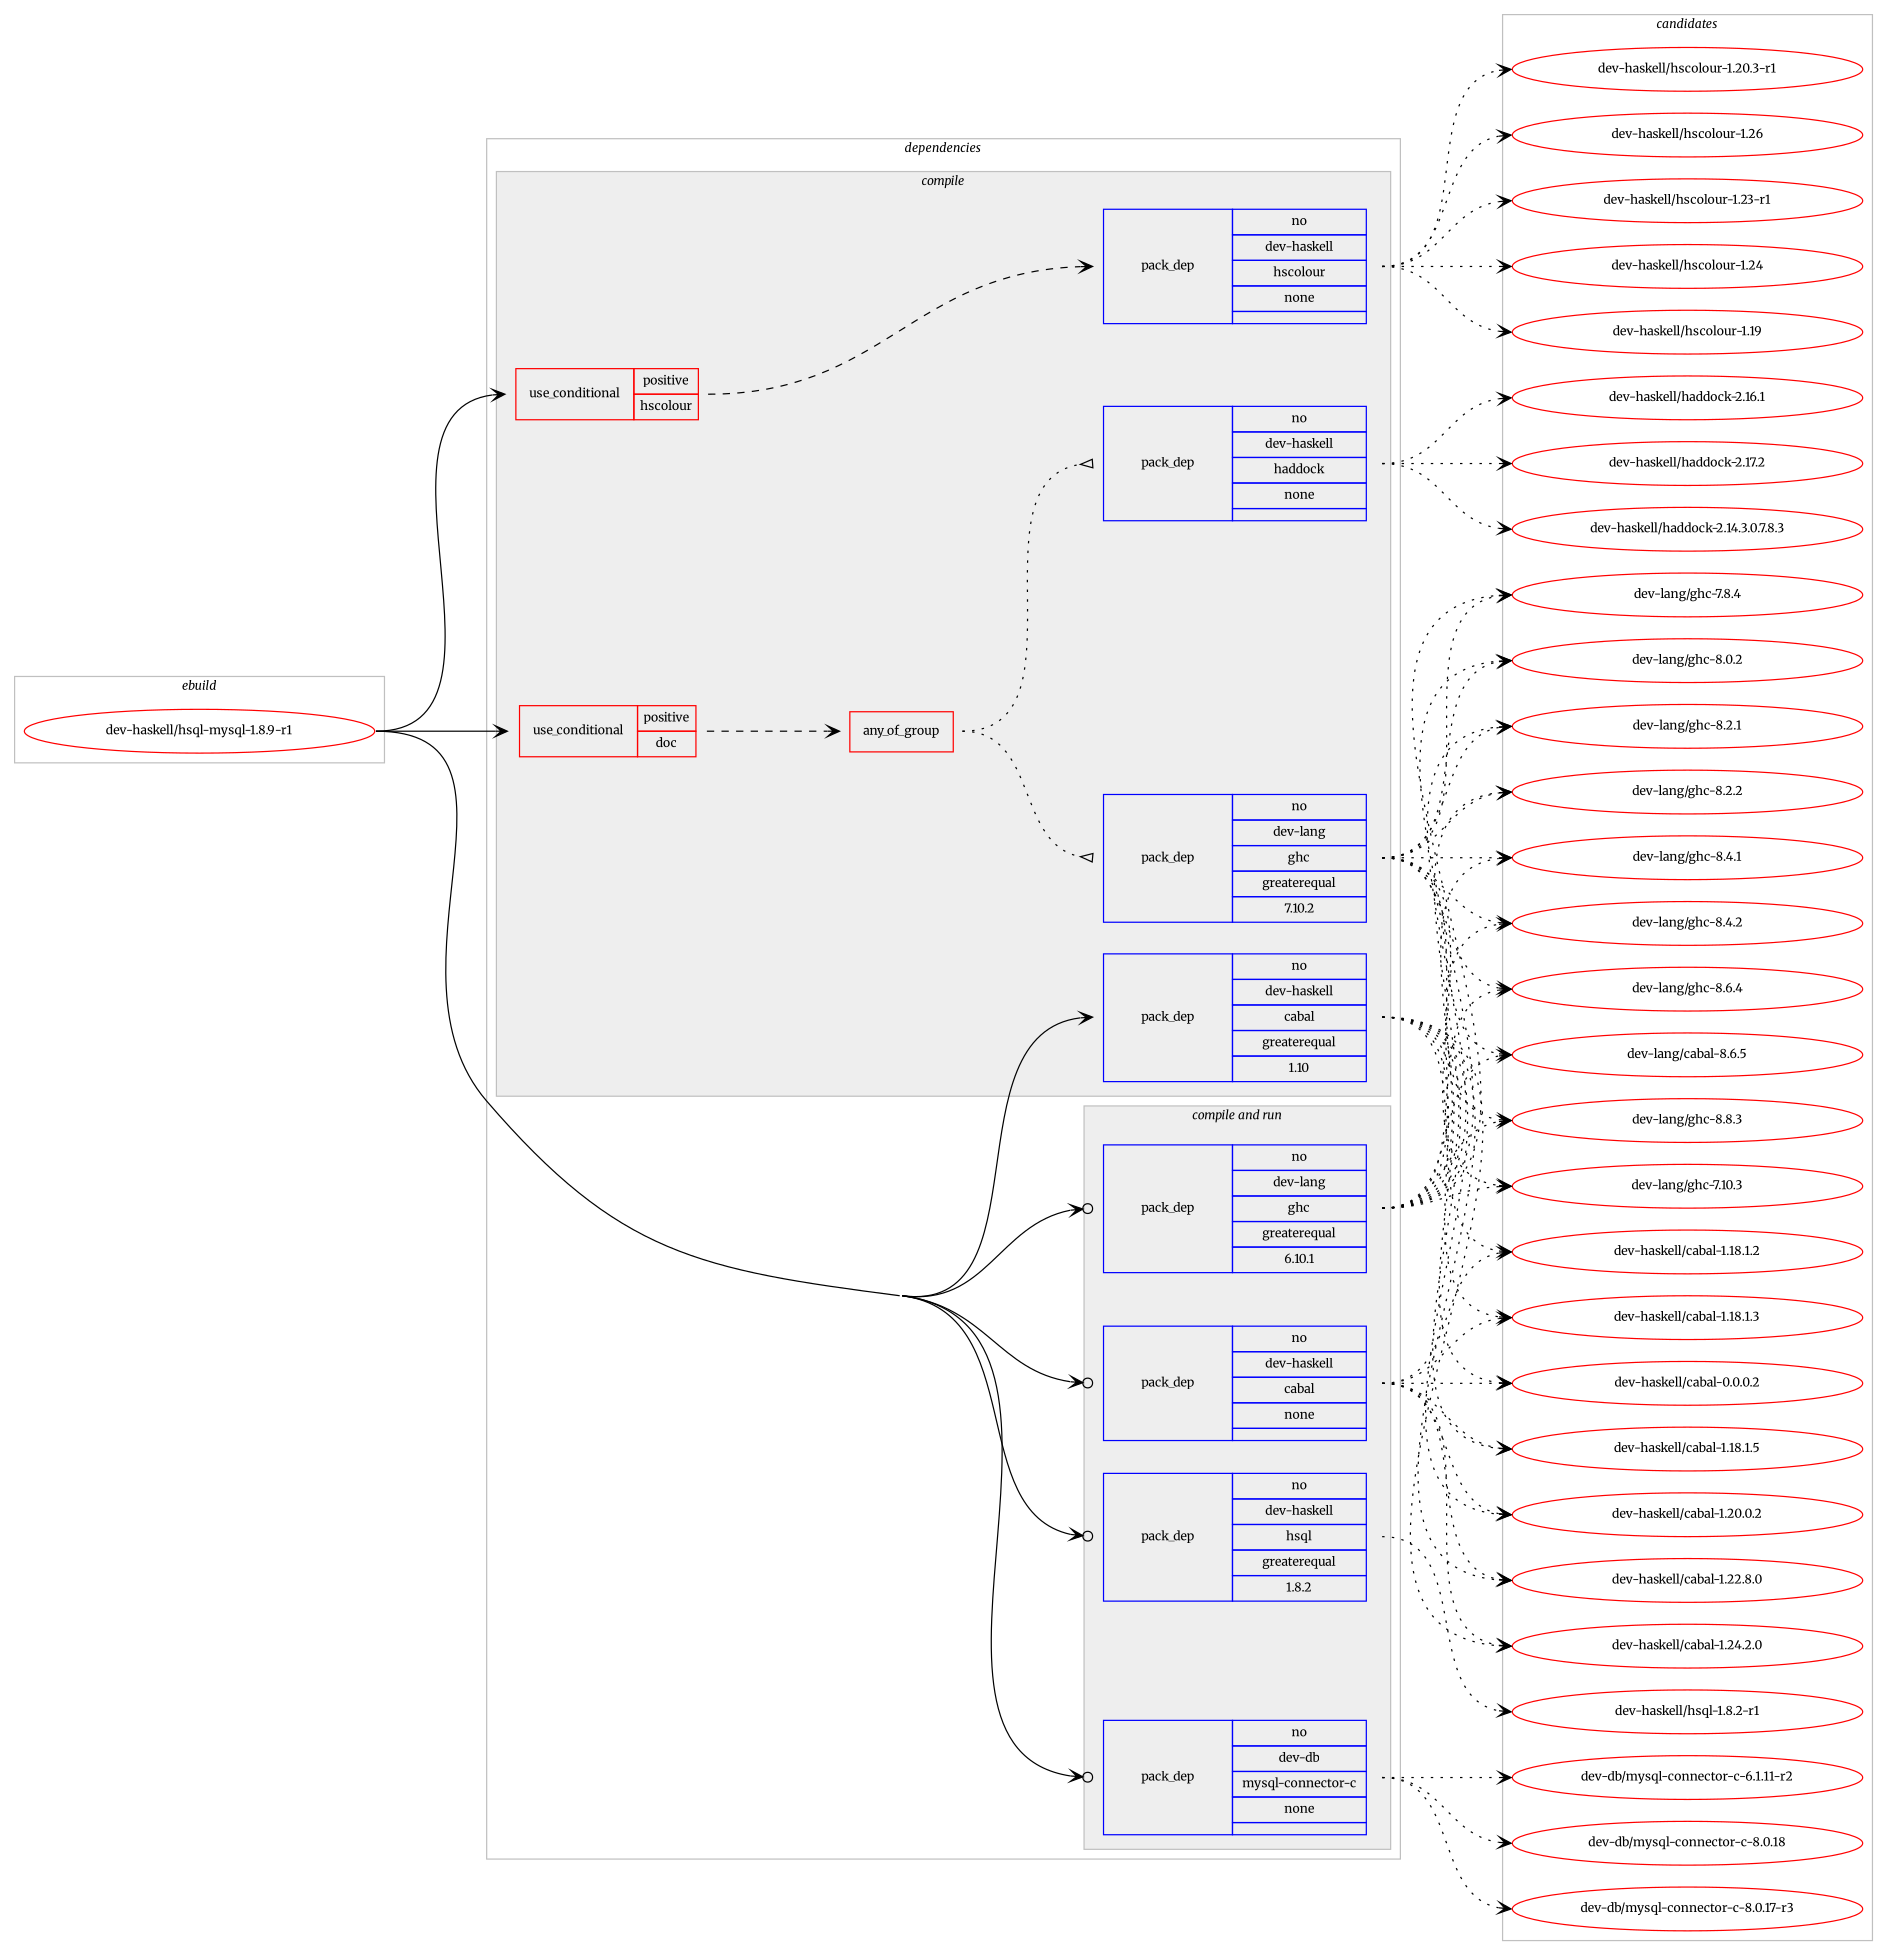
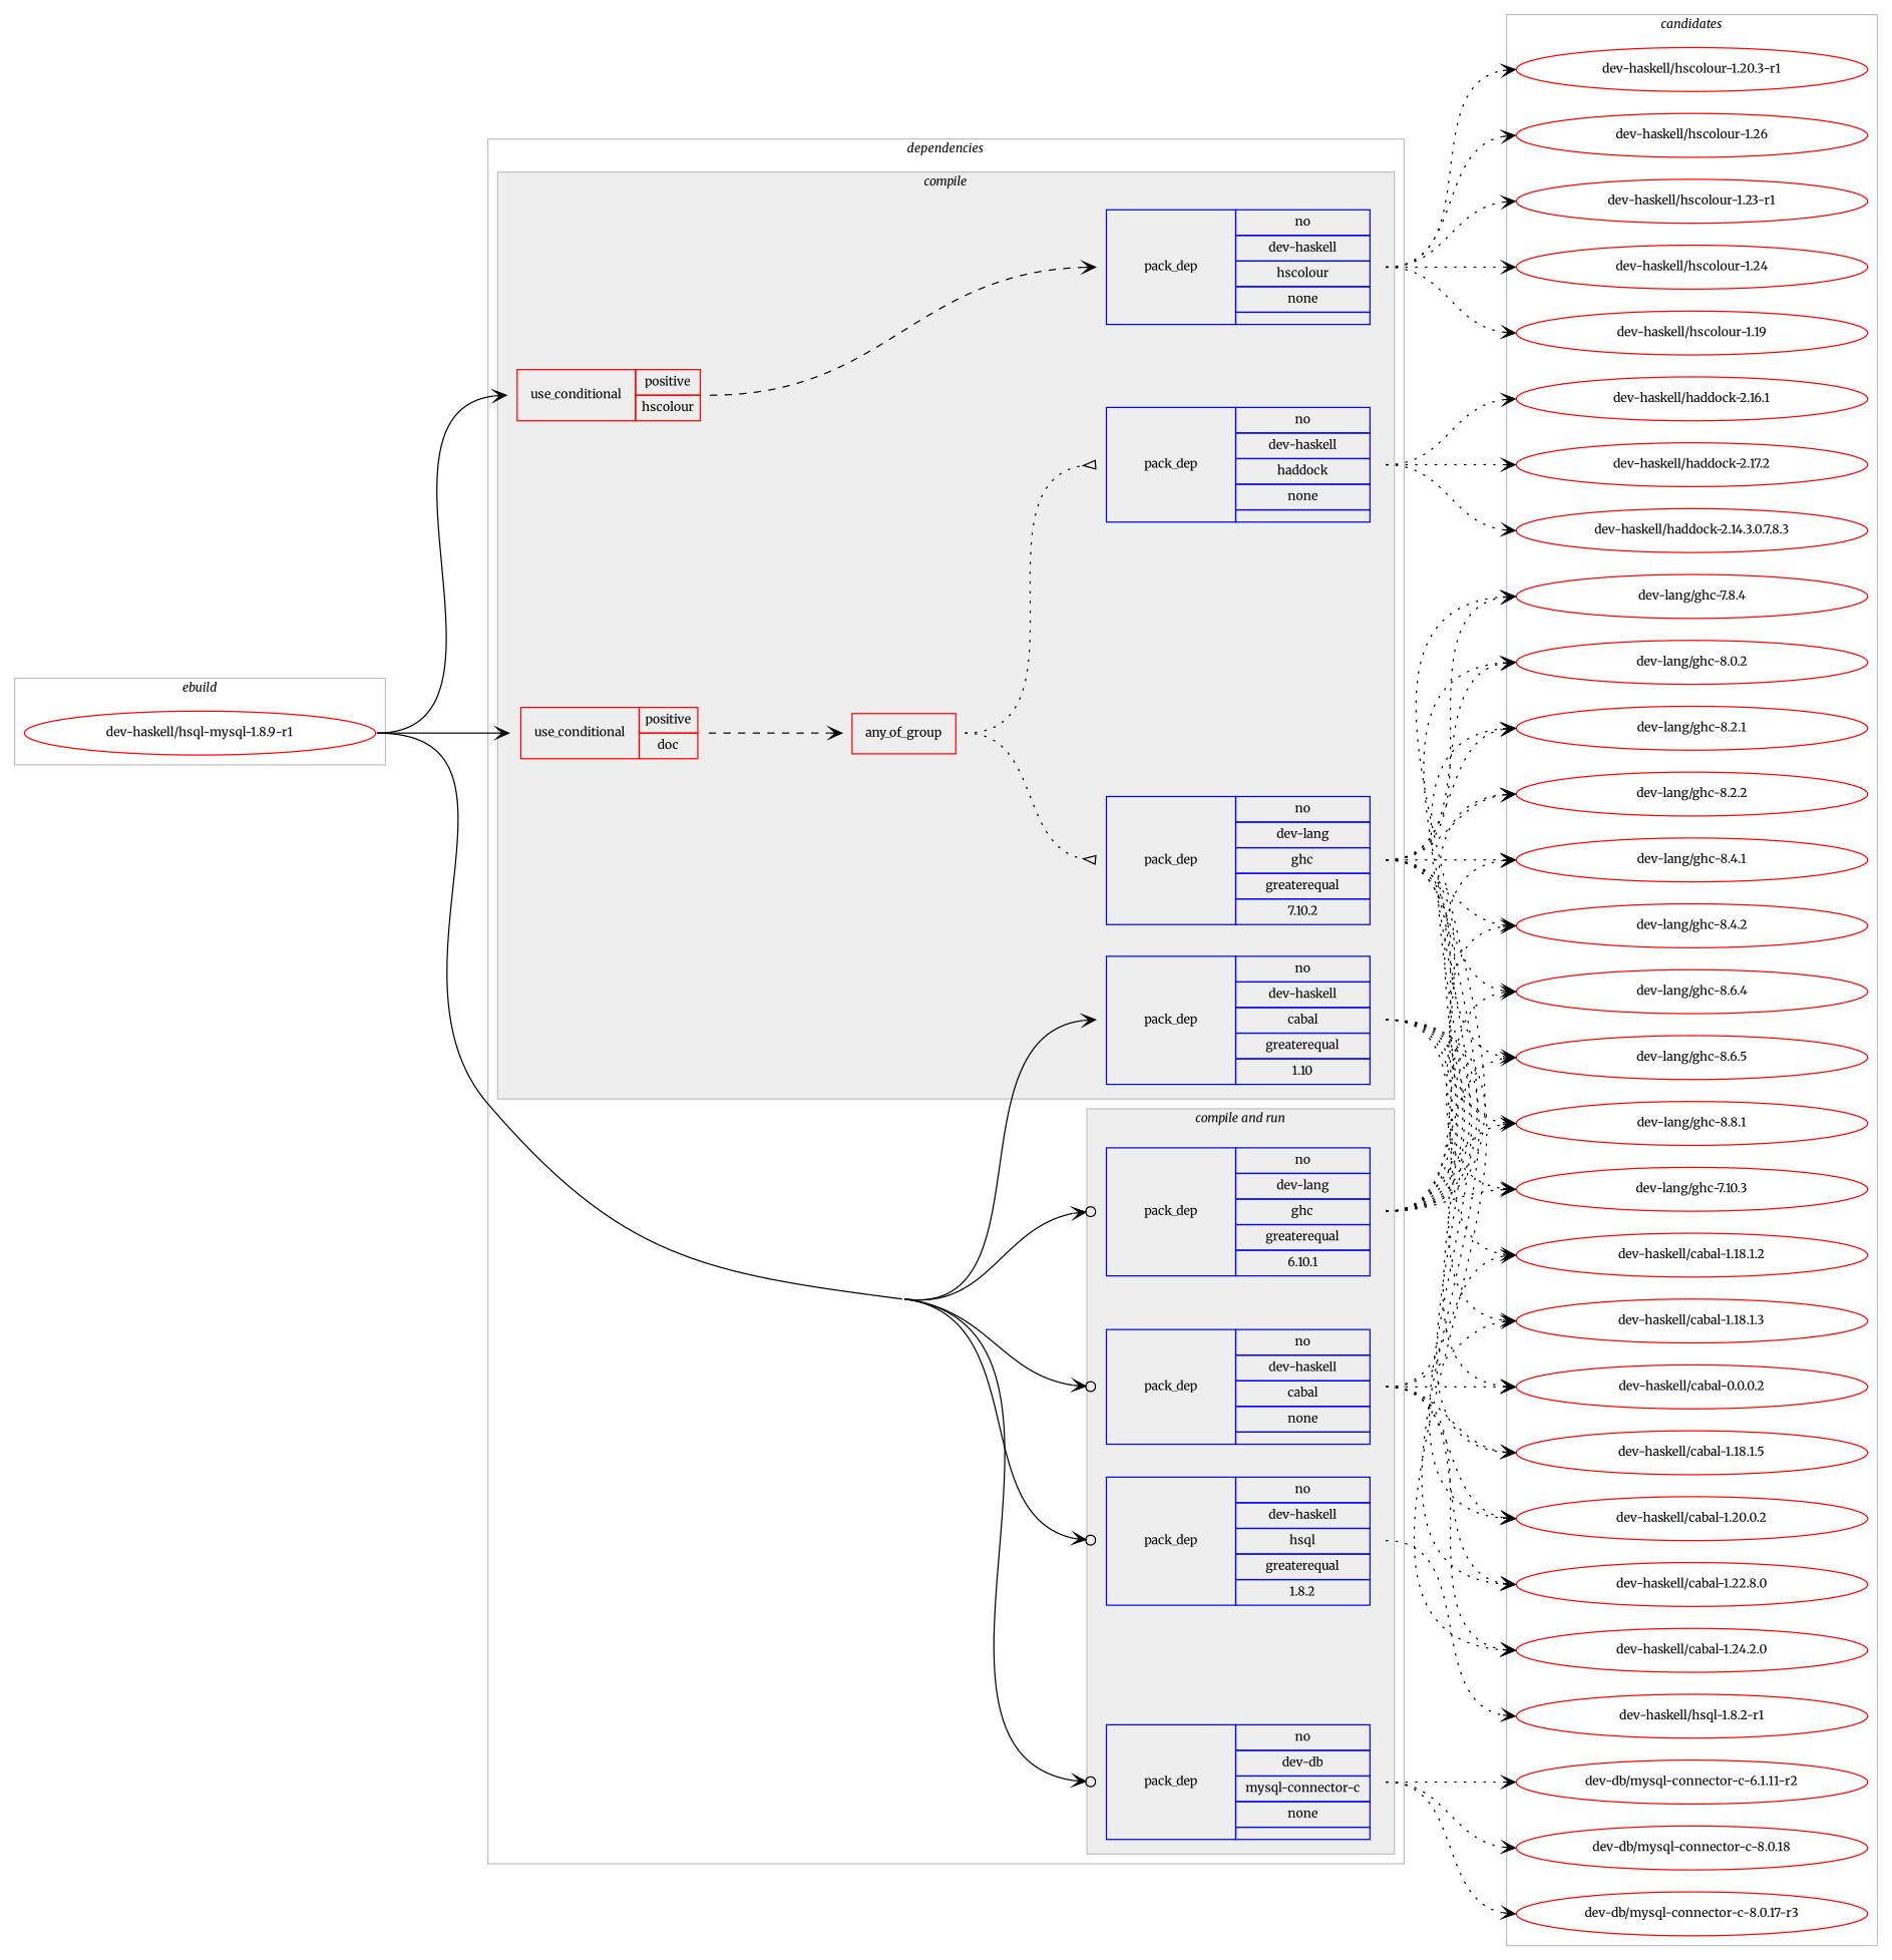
  digraph {
    compound=true
    concentrate=true
    fontname=Merriweather
    fontsize=10
    newrank=true
    rankdir=LR
    ranksep=1.5
    node [color=red fontname=Merriweather fontsize=10]
    edge [arrowhead=vee fontname=Merriweather headport=w style=dotted tailport=e weight=100]
    n1 [label="dev-haskell/hsql-mysql-1.8.9-r1" width=4]
    n2 [color=blue label=<<TABLE BORDER="0" CELLBORDER="1" CELLSPACING="0" CELLPADDING="4" WIDTH="220"><TR><TD ROWSPAN="6" CELLPADDING="30">pack_dep</TD></TR><TR><TD WIDTH="110">no</TD></TR><TR><TD>dev-haskell</TD></TR><TR><TD>haddock</TD></TR><TR><TD>none</TD></TR><TR><TD></TD></TR></TABLE>> shape=none]
    n3 [color=blue label=<<TABLE BORDER="0" CELLBORDER="1" CELLSPACING="0" CELLPADDING="4" WIDTH="220"><TR><TD ROWSPAN="6" CELLPADDING="30">pack_dep</TD></TR><TR><TD WIDTH="110">no</TD></TR><TR><TD>dev-lang</TD></TR><TR><TD>ghc</TD></TR><TR><TD>greaterequal</TD></TR><TR><TD>7.10.2</TD></TR></TABLE>> shape=none]
    n4 [label=<<TABLE BORDER="0" CELLBORDER="1" CELLSPACING="0" CELLPADDING="4"><TR><TD CELLPADDING="10">any_of_group</TD></TR></TABLE>> shape=none]
    n5 [label=<<TABLE BORDER="0" CELLBORDER="1" CELLSPACING="0" CELLPADDING="4"><TR><TD ROWSPAN="3" CELLPADDING="10">use_conditional</TD></TR><TR><TD>positive</TD></TR><TR><TD>doc</TD></TR></TABLE>> shape=none]
    n6 [color=blue label=<<TABLE BORDER="0" CELLBORDER="1" CELLSPACING="0" CELLPADDING="4" WIDTH="220"><TR><TD ROWSPAN="6" CELLPADDING="30">pack_dep</TD></TR><TR><TD WIDTH="110">no</TD></TR><TR><TD>dev-haskell</TD></TR><TR><TD>hscolour</TD></TR><TR><TD>none</TD></TR><TR><TD></TD></TR></TABLE>> shape=none]
    n7 [label=<<TABLE BORDER="0" CELLBORDER="1" CELLSPACING="0" CELLPADDING="4"><TR><TD ROWSPAN="3" CELLPADDING="10">use_conditional</TD></TR><TR><TD>positive</TD></TR><TR><TD>hscolour</TD></TR></TABLE>> shape=none]
    n8 [color=blue label=<<TABLE BORDER="0" CELLBORDER="1" CELLSPACING="0" CELLPADDING="4" WIDTH="220"><TR><TD ROWSPAN="6" CELLPADDING="30">pack_dep</TD></TR><TR><TD WIDTH="110">no</TD></TR><TR><TD>dev-haskell</TD></TR><TR><TD>cabal</TD></TR><TR><TD>greaterequal</TD></TR><TR><TD>1.10</TD></TR></TABLE>> shape=none]
    n9 [color=blue label=<<TABLE BORDER="0" CELLBORDER="1" CELLSPACING="0" CELLPADDING="4" WIDTH="220"><TR><TD ROWSPAN="6" CELLPADDING="30">pack_dep</TD></TR><TR><TD WIDTH="110">no</TD></TR><TR><TD>dev-db</TD></TR><TR><TD>mysql-connector-c</TD></TR><TR><TD>none</TD></TR><TR><TD></TD></TR></TABLE>> shape=none]
    n10 [color=blue label=<<TABLE BORDER="0" CELLBORDER="1" CELLSPACING="0" CELLPADDING="4" WIDTH="220"><TR><TD ROWSPAN="6" CELLPADDING="30">pack_dep</TD></TR><TR><TD WIDTH="110">no</TD></TR><TR><TD>dev-haskell</TD></TR><TR><TD>cabal</TD></TR><TR><TD>none</TD></TR><TR><TD></TD></TR></TABLE>> shape=none]
    n11 [color=blue label=<<TABLE BORDER="0" CELLBORDER="1" CELLSPACING="0" CELLPADDING="4" WIDTH="220"><TR><TD ROWSPAN="6" CELLPADDING="30">pack_dep</TD></TR><TR><TD WIDTH="110">no</TD></TR><TR><TD>dev-haskell</TD></TR><TR><TD>hsql</TD></TR><TR><TD>greaterequal</TD></TR><TR><TD>1.8.2</TD></TR></TABLE>> shape=none]
    n12 [color=blue label=<<TABLE BORDER="0" CELLBORDER="1" CELLSPACING="0" CELLPADDING="4" WIDTH="220"><TR><TD ROWSPAN="6" CELLPADDING="30">pack_dep</TD></TR><TR><TD WIDTH="110">no</TD></TR><TR><TD>dev-lang</TD></TR><TR><TD>ghc</TD></TR><TR><TD>greaterequal</TD></TR><TR><TD>6.10.1</TD></TR></TABLE>> shape=none]
    n13 [label="dev-haskell/haddock-2.14.3.0.7.8.3" width=4]
    n14 [label="dev-haskell/haddock-2.16.1" width=4]
    n15 [label="dev-haskell/haddock-2.17.2" width=4]
    n16 [label="dev-lang/ghc-7.10.3" width=4]
    n17 [label="dev-lang/ghc-7.8.4" width=4]
    n18 [label="dev-lang/ghc-8.0.2" width=4]
    n19 [label="dev-lang/ghc-8.2.1" width=4]
    n20 [label="dev-lang/ghc-8.2.2" width=4]
    n21 [label="dev-lang/ghc-8.4.1" width=4]
    n22 [label="dev-lang/ghc-8.4.2" width=4]
    n23 [label="dev-lang/ghc-8.6.4" width=4]
-   n24 [label="dev-lang/cabal-8.6.5" width=4]
-   n25 [label="dev-lang/ghc-8.8.3" width=4]
+   n24 [label="dev-lang/ghc-8.6.5" width=4]
+   n25 [label="dev-lang/ghc-8.8.1" width=4]
    n26 [label="dev-haskell/hscolour-1.19" width=4]
    n27 [label="dev-haskell/hscolour-1.20.3-r1" width=4]
    n28 [label="dev-haskell/hscolour-1.26" width=4]
    n29 [label="dev-haskell/hscolour-1.23-r1" width=4]
    n30 [label="dev-haskell/hscolour-1.24" width=4]
    n31 [label="dev-haskell/cabal-1.18.1.2" width=4]
    n32 [label="dev-haskell/cabal-1.18.1.3" width=4]
    n33 [label="dev-haskell/cabal-1.18.1.5" width=4]
    n34 [label="dev-haskell/cabal-1.20.0.2" width=4]
    n35 [label="dev-haskell/cabal-1.22.8.0" width=4]
    n36 [label="dev-haskell/cabal-1.24.2.0" width=4]
    n37 [label="dev-haskell/cabal-0.0.0.2" width=4]
    n38 [label="dev-db/mysql-connector-c-6.1.11-r2" width=4]
    n39 [label="dev-db/mysql-connector-c-8.0.17-r3" width=4]
    n40 [label="dev-db/mysql-connector-c-8.0.18" width=4]
    n41 [label="dev-haskell/hsql-1.8.2-r1" width=4]
    subgraph cluster_1 {
      color=gray
      label=<<i>ebuild</i>>
      rank=same
      n1
    }
    subgraph cluster_2 {
      color=gray
      label=<<i>dependencies</i>>
      subgraph cluster_3 {
        color=gray
        fillcolor="#eeeeee"
        label=<<i>compile</i>>
        style=filled
        subgraph sub_4 {
          color=gray
          fillcolor="#eeeeee"
          label=<<i>compile</i>>
          style=filled
          n5
          subgraph sub_5 {
            color=gray
            fillcolor="#eeeeee"
            label=<<i>compile</i>>
            style=filled
            n4
            subgraph sub_6 {
              color=gray
              fillcolor="#eeeeee"
              label=<<i>compile</i>>
              style=filled
              n2
            }
            subgraph sub_7 {
              color=gray
              fillcolor="#eeeeee"
              label=<<i>compile</i>>
              style=filled
              n3
            }
          }
        }
        subgraph sub_8 {
          color=gray
          fillcolor="#eeeeee"
          label=<<i>compile</i>>
          style=filled
          n7
          subgraph sub_9 {
            color=gray
            fillcolor="#eeeeee"
            label=<<i>compile</i>>
            style=filled
            n6
          }
        }
        subgraph sub_10 {
          color=gray
          fillcolor="#eeeeee"
          label=<<i>compile</i>>
          style=filled
          n8
        }
      }
      subgraph cluster_11 {
        color=gray
        fillcolor="#eeeeee"
        label=<<i>compile and run</i>>
        style=filled
        subgraph sub_12 {
          color=gray
          fillcolor="#eeeeee"
          label=<<i>compile and run</i>>
          style=filled
          n9
        }
        subgraph sub_13 {
          color=gray
          fillcolor="#eeeeee"
          label=<<i>compile and run</i>>
          style=filled
          n10
        }
        subgraph sub_14 {
          color=gray
          fillcolor="#eeeeee"
          label=<<i>compile and run</i>>
          style=filled
          n11
        }
        subgraph sub_15 {
          color=gray
          fillcolor="#eeeeee"
          label=<<i>compile and run</i>>
          style=filled
          n12
        }
      }
      subgraph cluster_16 {
        color=gray
        fillcolor="#eeeeee"
        label=<<i>run</i>>
        style=filled
      }
    }
    subgraph cluster_17 {
      color=gray
      label=<<i>candidates</i>>
      rank=same
      subgraph sub_18 {
        color=black
        label=<<i>candidates</i>>
        nodesep=1
        rank=same
        n13
        n14
        n15
      }
      subgraph sub_19 {
        color=black
        label=<<i>candidates</i>>
        nodesep=1
        rank=same
        n16
        n17
        n18
        n19
        n20
        n21
        n22
        n23
        n24
        n25
      }
      subgraph sub_20 {
        color=black
        label=<<i>candidates</i>>
        nodesep=1
        rank=same
        n26
        n27
        n28
        n29
        n30
      }
      subgraph sub_21 {
        color=black
        label=<<i>candidates</i>>
        nodesep=1
        rank=same
        n31
        n32
        n33
        n34
        n35
        n36
        n37
      }
      subgraph sub_22 {
        color=black
        label=<<i>candidates</i>>
        nodesep=1
        rank=same
        n38
        n39
        n40
      }
      subgraph sub_23 {
        color=black
        label=<<i>candidates</i>>
        nodesep=1
        rank=same
        n31
        n32
        n33
        n34
        n35
        n36
        n37
      }
      subgraph sub_24 {
        color=black
        label=<<i>candidates</i>>
        nodesep=1
        rank=same
        n41
      }
      subgraph sub_25 {
        color=black
        label=<<i>candidates</i>>
        nodesep=1
        rank=same
        n16
        n17
        n18
        n19
        n20
        n21
        n22
        n23
        n24
        n25
      }
    }
    n1 -> n5 [style=solid weight=20]
    n1 -> n7 [style=solid weight=20]
    n1 -> n8 [style=solid weight=20]
    n1 -> n9 [arrowhead=odotvee style=solid weight=20]
    n1 -> n10 [arrowhead=odotvee style=solid weight=20]
    n1 -> n11 [arrowhead=odotvee style=solid weight=20]
    n1 -> n12 [arrowhead=odotvee style=solid weight=20]
    n2 -> n13
    n2 -> n14
    n2 -> n15
    n3 -> n16
    n3 -> n17
    n3 -> n18
    n3 -> n19
    n3 -> n20
    n3 -> n21
    n3 -> n22
    n3 -> n23
    n3 -> n24
    n3 -> n25
    n4 -> n2 [arrowhead=oinv weight=20]
    n4 -> n3 [arrowhead=oinv weight=20]
    n5 -> n4 [style=dashed weight=20]
    n6 -> n26
    n6 -> n27
    n6 -> n28
    n6 -> n29
    n6 -> n30
    n7 -> n6 [style=dashed weight=20]
    n8 -> n31
    n8 -> n32
    n8 -> n33
    n8 -> n34
    n8 -> n35
    n8 -> n36
    n8 -> n37
    n9 -> n38
    n9 -> n39
    n9 -> n40
    n10 -> n31
    n10 -> n32
    n10 -> n33
    n10 -> n34
    n10 -> n35
    n10 -> n36
    n10 -> n37
    n11 -> n41
    n12 -> n16
    n12 -> n17
    n12 -> n18
    n12 -> n19
    n12 -> n20
    n12 -> n21
    n12 -> n22
    n12 -> n23
    n12 -> n24
    n12 -> n25
  }
